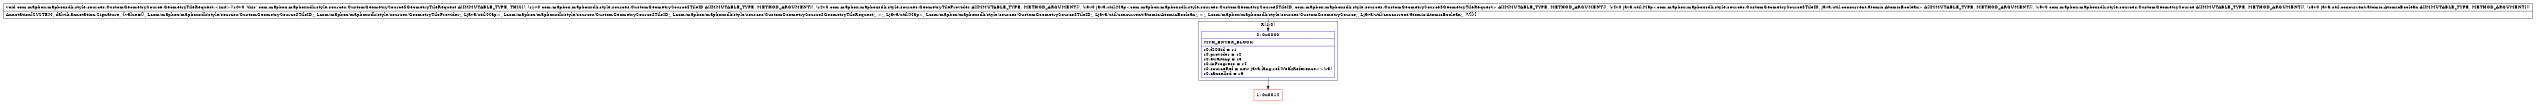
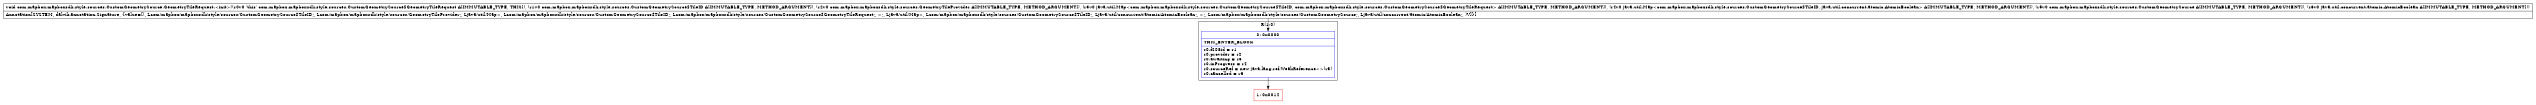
  digraph {
    node [shape=record]
-   n1 [color=blue label="{0\:\ 0x0000|MTH_ENTER_BLOCK\l|r0.f208id = r1\lr0.provider = r2\lr0.awaiting = r3\lr0.inProgress = r4\lr0.sourceRef = new java.lang.ref.WeakReference\<\>(r5)\lr0.cancelled = r6\l}"]
+   n1 [color=blue label="{0\:\ 0x0000|THIS_ENTER_BLOCK\l|r0.f208id = r1\lr0.provider = r2\lr0.awaiting = r3\lr0.inProgress = r4\lr0.sourceRef = new java.lang.ref.WeakReference\<\>(r5)\lr0.cancelled = r6\l}"]
    n2 [color=red label="{1\:\ 0x0014}"]
    n3 [label="{void com.mapbox.mapboxsdk.style.sources.CustomGeometrySource.GeometryTileRequest.\<init\>((r0v0 'this' com.mapbox.mapboxsdk.style.sources.CustomGeometrySource$GeometryTileRequest A[IMMUTABLE_TYPE, THIS]), (r1v0 com.mapbox.mapboxsdk.style.sources.CustomGeometrySource$TileID A[IMMUTABLE_TYPE, METHOD_ARGUMENT]), (r2v0 com.mapbox.mapboxsdk.style.sources.GeometryTileProvider A[IMMUTABLE_TYPE, METHOD_ARGUMENT]), (r3v0 java.util.Map\<com.mapbox.mapboxsdk.style.sources.CustomGeometrySource$TileID, com.mapbox.mapboxsdk.style.sources.CustomGeometrySource$GeometryTileRequest\> A[IMMUTABLE_TYPE, METHOD_ARGUMENT]), (r4v0 java.util.Map\<com.mapbox.mapboxsdk.style.sources.CustomGeometrySource$TileID, java.util.concurrent.atomic.AtomicBoolean\> A[IMMUTABLE_TYPE, METHOD_ARGUMENT]), (r5v0 com.mapbox.mapboxsdk.style.sources.CustomGeometrySource A[IMMUTABLE_TYPE, METHOD_ARGUMENT]), (r6v0 java.util.concurrent.atomic.AtomicBoolean A[IMMUTABLE_TYPE, METHOD_ARGUMENT]))  | Annotation[SYSTEM, dalvik.annotation.Signature, \{value=[(, Lcom\/mapbox\/mapboxsdk\/style\/sources\/CustomGeometrySource$TileID;, Lcom\/mapbox\/mapboxsdk\/style\/sources\/GeometryTileProvider;, Ljava\/util\/Map\<, Lcom\/mapbox\/mapboxsdk\/style\/sources\/CustomGeometrySource$TileID;, Lcom\/mapbox\/mapboxsdk\/style\/sources\/CustomGeometrySource$GeometryTileRequest;, \>;, Ljava\/util\/Map\<, Lcom\/mapbox\/mapboxsdk\/style\/sources\/CustomGeometrySource$TileID;, Ljava\/util\/concurrent\/atomic\/AtomicBoolean;, \>;, Lcom\/mapbox\/mapboxsdk\/style\/sources\/CustomGeometrySource;, Ljava\/util\/concurrent\/atomic\/AtomicBoolean;, )V]\}]\l}"]
    subgraph cluster_1 {
      label="R(1:0)"
      n1
    }
    n1 -> n2
    n3 -> n1
  }
